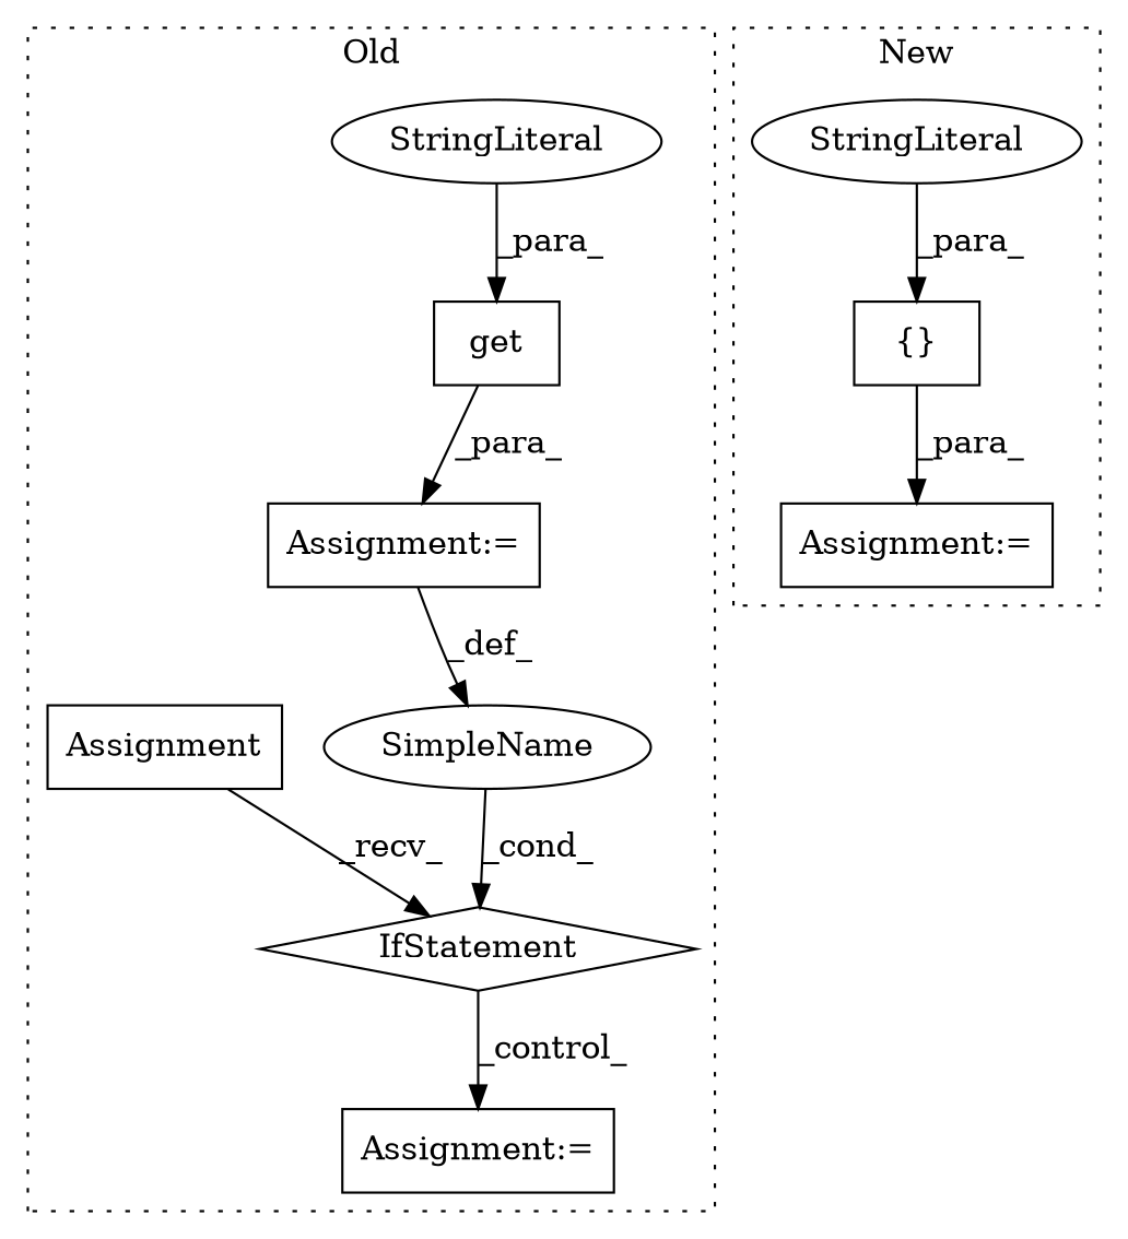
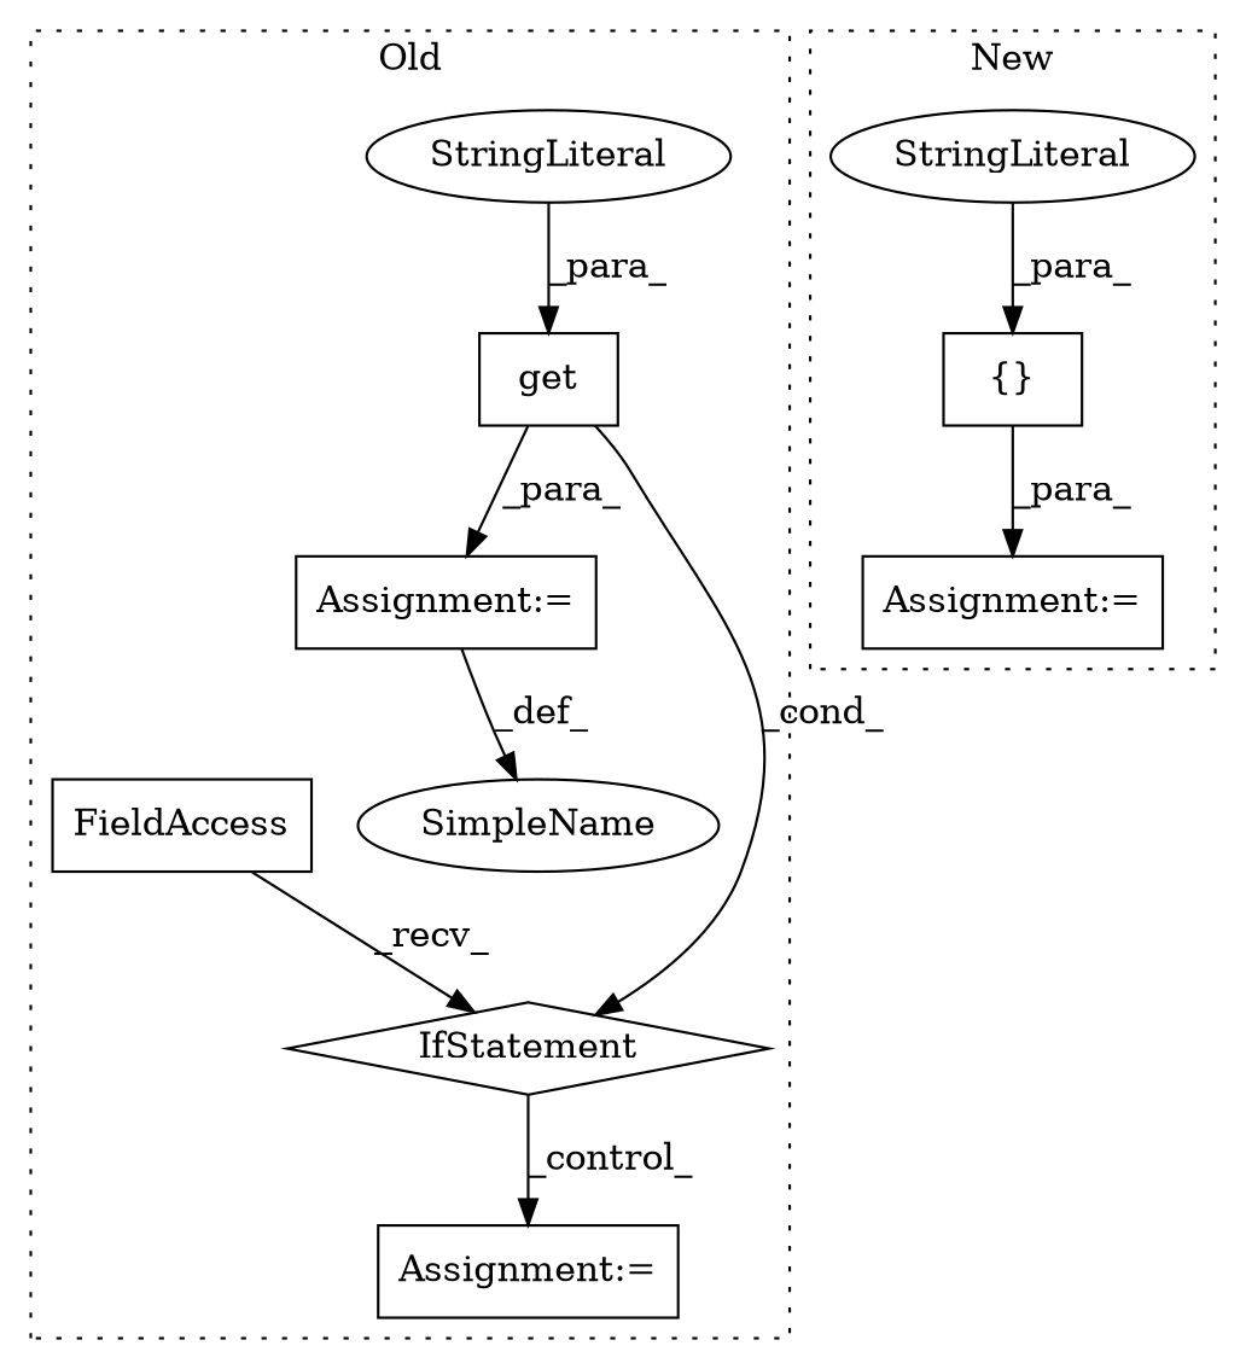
  digraph {
    node [a=7 l=1 shape=box]
    n1 [a=32 l="4,1" label=get s="2238,2252"]
    n2 [a=45 l=10 label=StringLiteral s=2242 shape=ellipse]
    n3 [label="Assignment:=" s=2226]
-   n4 [a=22 l=10 label=Assignment s=2227]
+   n4 [a=22 l=10 label=FieldAccess s=2227]
    n5 [a=25 l="4,2" label=IfStatement s="2259,2280" shape=diamond]
    n6 [a=42 label=SimpleName shape=ellipse l=""]
    n7 [label="Assignment:=" s=2299]
    n8 [a=4 l="1,1" label="{}" s="1021,1281"]
    n9 [label="Assignment:=" s=1008]
    n10 [a=45 l=68 label=StringLiteral s=1110 shape=ellipse]
    subgraph cluster_1 {
      label=Old
      style=dotted
      n1
      n2
      n3
      n4
      n5
      n6
      n7
    }
    subgraph cluster_2 {
      label=New
      style=dotted
      n8
      n9
      n10
    }
    n1 -> n3 [label=_para_]
    n2 -> n1 [label=_para_]
    n3 -> n6 [label=_def_]
    n4 -> n5 [label=_recv_]
    n5 -> n7 [label=_control_]
-   n6 -> n5 [label=_cond_]
+   n1 -> n5 [label=_cond_]
    n8 -> n9 [label=_para_]
    n10 -> n8 [label=_para_]
  }
